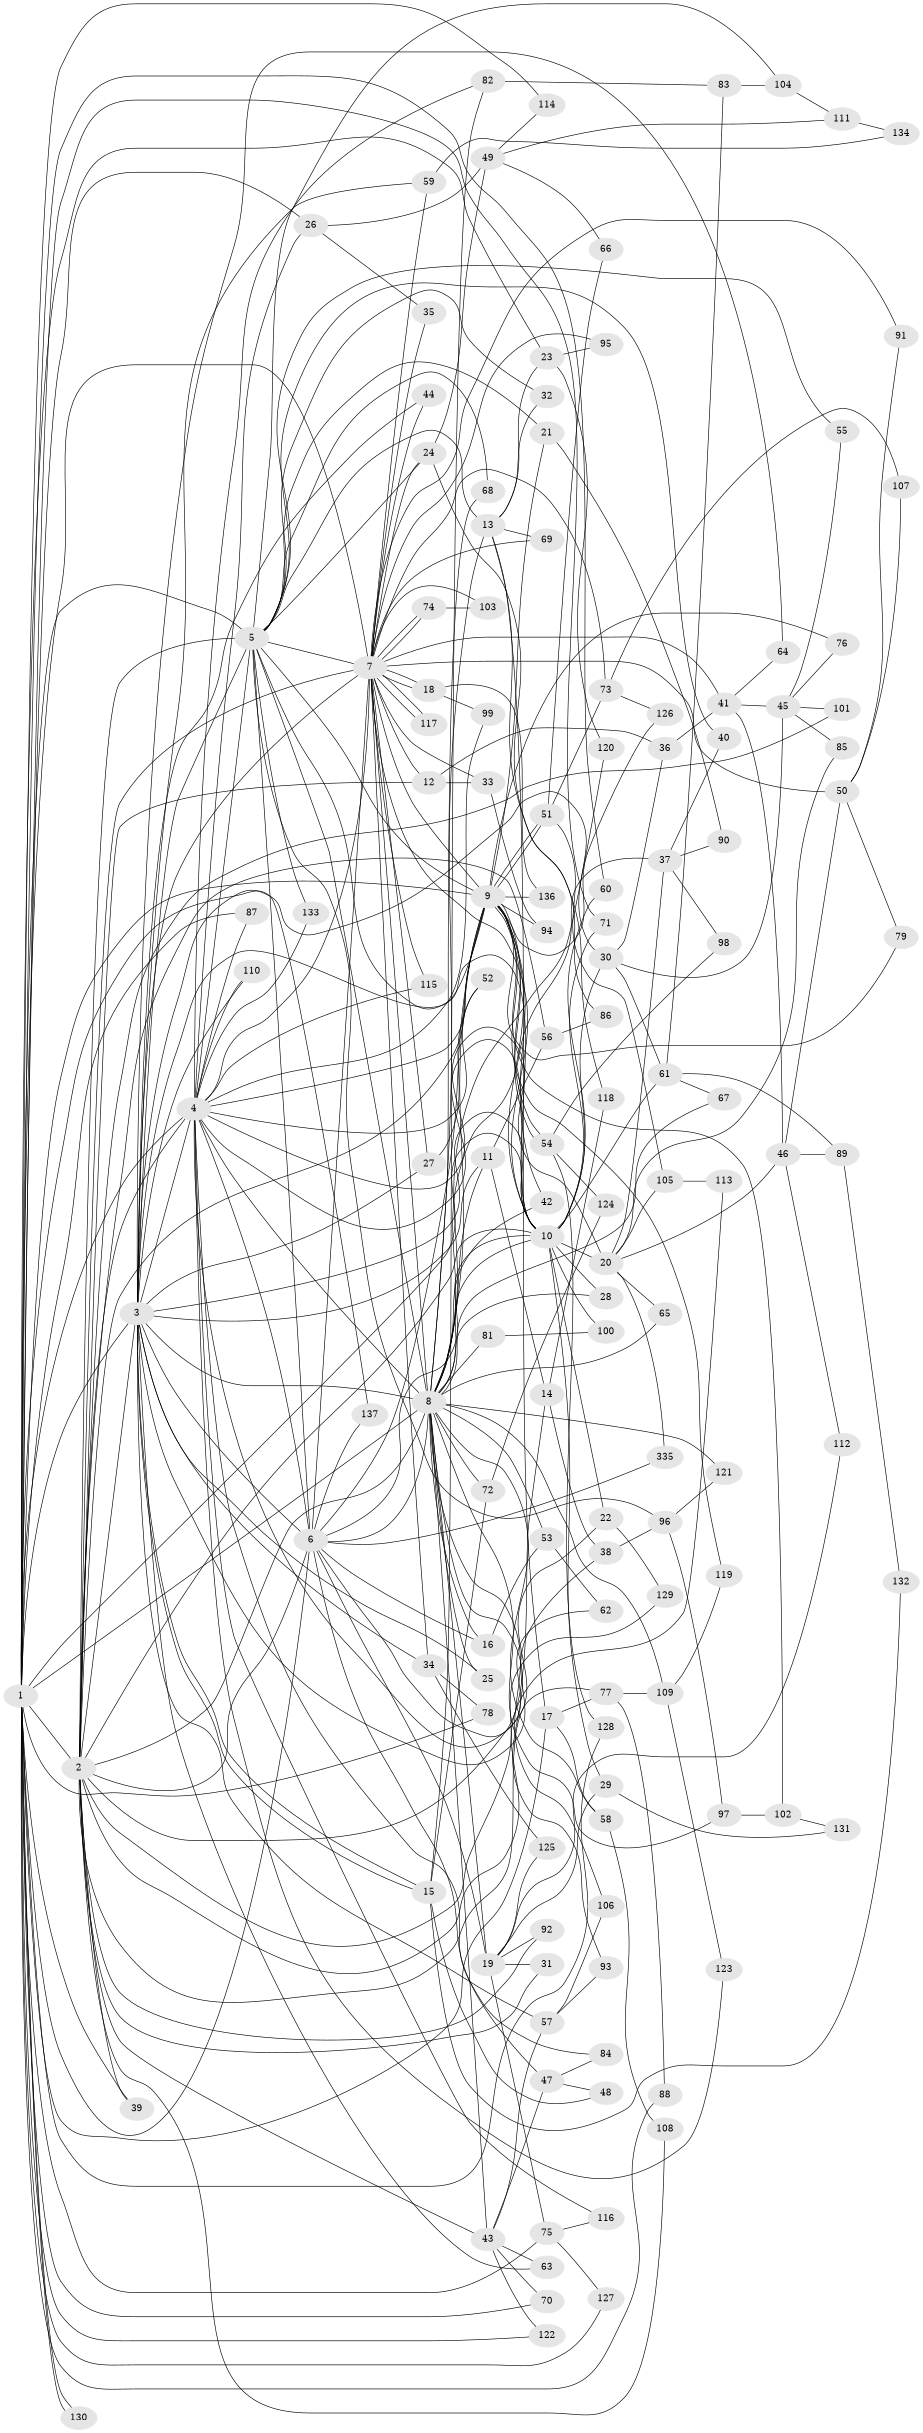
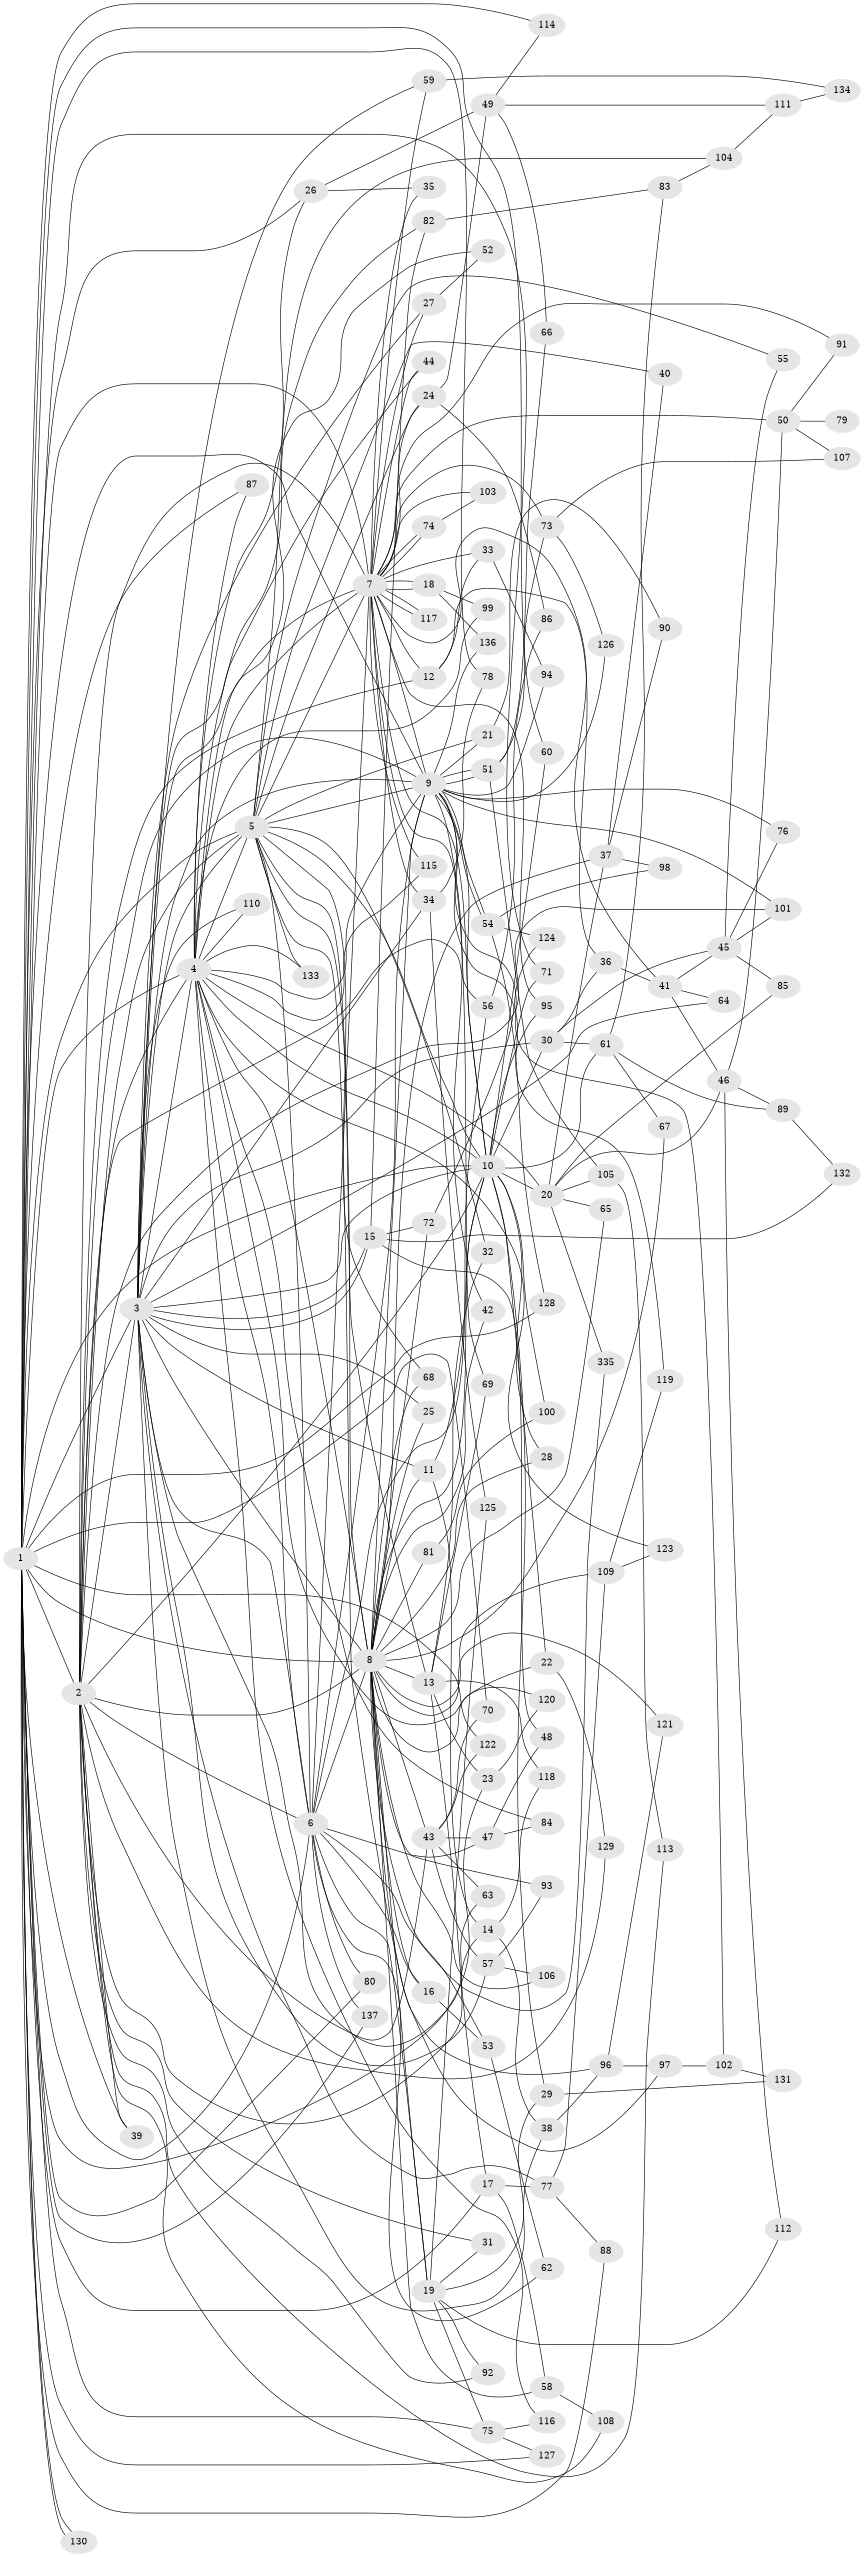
  graph {
    rankdir=LR
    node [color=gray90 style=filled]
    1
    2
    3
    4
    5
    6
    7
    8
    9
    10
    17
    23
    26
    39
    60
    70
    71
    75
    78
+   80
    87
    88
    114
    122
    127
    128
    130
    137
    12
    14
    31
    43
    56
    92
    101
    108
    113
    129
    11
    15
    25
    27
    30
    34
    38
    44
    57
    59
    63
    64
    77
    110
    20
    22
    52
    82
    84
    99
    115
    116
    123
    133
    13
    21
    24
    32
    40
    55
    68
    96
    104
    16
    19
    47
    62
    n76 [label=335]
    18
    33
    35
    41
    50
    69
    73
    74
    91
    95
    103
    117
    81
    28
    37
    42
    53
    58
    65
    67
    72
    93
    97
    106
    109
    120
    121
    51
    54
    76
    79
    94
    102
    119
    126
    136
    29
    61
    100
    49
    36
    118
    86
    48
    132
    45
    125
    134
    46
    85
    105
    83
    90
    111
    112
    107
    98
    124
    66
    131
    89
    1 -- 2
    1 -- 3
    1 -- 4
    1 -- 5
    1 -- 6
    1 -- 7
    1 -- 8
    1 -- 9
    1 -- 10
    1 -- 17
    1 -- 23
    1 -- 26
    1 -- 39
    1 -- 60
    1 -- 70
    1 -- 71
    1 -- 75
    1 -- 78
+   1 -- 80
    1 -- 87
    1 -- 88
    1 -- 114
    1 -- 122
    1 -- 127
    1 -- 128
    1 -- 130
    1 -- 130
    1 -- 137
    2 -- 3
    2 -- 4
    2 -- 5
    2 -- 6
    2 -- 7
    2 -- 8
    2 -- 9
    2 -- 10
    2 -- 39
    2 -- 12
    2 -- 14
    2 -- 31
    2 -- 43
    2 -- 56
    2 -- 92
    2 -- 101
    2 -- 108
    2 -- 113
    2 -- 129
    3 -- 4
    3 -- 5
    3 -- 6
    3 -- 7
    3 -- 8
    3 -- 9
    3 -- 10
    3 -- 11
    3 -- 15
    3 -- 15
    3 -- 25
    3 -- 27
    3 -- 30
    3 -- 34
    3 -- 38
    3 -- 44
    3 -- 57
    3 -- 59
    3 -- 63
    3 -- 64
-   2 -- 77
+   3 -- 77
    3 -- 110
    4 -- 5
    4 -- 6
    4 -- 7
    4 -- 8
    4 -- 9
    4 -- 10
    4 -- 26
    4 -- 87
    4 -- 110
    4 -- 20
    4 -- 22
    4 -- 52
    4 -- 82
    4 -- 84
    4 -- 99
    4 -- 115
    4 -- 116
    4 -- 123
    4 -- 133
    5 -- 6
    5 -- 7
    5 -- 8
    5 -- 9
    5 -- 10
    5 -- 133
    5 -- 13
    5 -- 21
    5 -- 24
    5 -- 32
    5 -- 40
    5 -- 55
    5 -- 68
    5 -- 96
    5 -- 104
    6 -- 7
    6 -- 8
    6 -- 9
    6 -- 10
+   6 -- 80
    6 -- 137
    6 -- 16
    6 -- 19
    6 -- 47
    6 -- 62
    6 -- n76
-   7 -- 8
    7 -- 9
    7 -- 10
    7 -- 12
    7 -- 27
    7 -- 34
    7 -- 44
    7 -- 59
    7 -- 115
    7 -- 24
    7 -- 18
    7 -- 18
    7 -- 33
    7 -- 35
    7 -- 41
    7 -- 50
    7 -- 69
    7 -- 73
    7 -- 74
    7 -- 74
    7 -- 91
    7 -- 95
    7 -- 103
    7 -- 117
    7 -- 117
    8 -- 9
    8 -- 10
    8 -- 43
    8 -- 11
    8 -- 25
    8 -- 13
    8 -- 68
    8 -- 16
    8 -- 19
    8 -- 81
    8 -- 28
    8 -- 37
    8 -- 42
    8 -- 53
    8 -- 58
    8 -- 65
    8 -- 67
    8 -- 72
    8 -- 93
    8 -- 97
    8 -- 106
    8 -- 109
    8 -- 120
    8 -- 121
    9 -- 10
    9 -- 21
    9 -- 42
    9 -- 51
    9 -- 51
    9 -- 54
    9 -- 54
    9 -- 76
-   9 -- 79
+   9 -- 101
    9 -- 94
    9 -- 102
    9 -- 119
    9 -- 126
    9 -- 136
    10 -- 60
    10 -- 71
    10 -- 30
    10 -- 20
    10 -- 22
-   23 -- 95
+   10 -- 95
    10 -- 28
    10 -- 29
    10 -- 61
    10 -- 100
    17 -- 77
    17 -- 58
    23 -- 120
    26 -- 35
    26 -- 49
    75 -- 127
    75 -- 116
    12 -- 33
    12 -- 36
    14 -- 38
    14 -- 118
    43 -- 70
    43 -- 122
    43 -- 57
    43 -- 63
    43 -- 47
    56 -- 86
    11 -- 14
    11 -- 56
    15 -- 82
    15 -- 72
    15 -- 48
    15 -- 132
    27 -- 52
    30 -- 61
    30 -- 36
    30 -- 45
    34 -- 78
    34 -- 125
    38 -- 96
    57 -- 93
    57 -- 106
    59 -- 134
    77 -- 88
    77 -- 109
    20 -- n76
    20 -- 37
    20 -- 65
    20 -- 46
    20 -- 85
    20 -- 105
    22 -- 129
    82 -- 83
    13 -- 17
    13 -- 23
    13 -- 32
    13 -- 69
    13 -- 118
    21 -- 90
    24 -- 49
    24 -- 86
    96 -- 97
    96 -- 121
    104 -- 111
    16 -- 53
    19 -- 75
    19 -- 31
    19 -- 92
    19 -- 29
    19 -- 125
    19 -- 112
    47 -- 84
    47 -- 48
    18 -- 99
    18 -- 136
    33 -- 94
    41 -- 64
    41 -- 45
    41 -- 46
    50 -- 91
    50 -- 79
    50 -- 107
    73 -- 126
    73 -- 107
    74 -- 103
    81 -- 100
    37 -- 40
    37 -- 90
    37 -- 98
    53 -- 62
    58 -- 108
    72 -- 124
    97 -- 102
    109 -- 123
    109 -- 119
    51 -- 73
    51 -- 105
    51 -- 66
    54 -- 128
    54 -- 98
    54 -- 124
    102 -- 131
    29 -- 131
    61 -- 67
    61 -- 83
    61 -- 89
    49 -- 114
    49 -- 111
    49 -- 66
    36 -- 41
    45 -- 101
    45 -- 55
    45 -- 76
    45 -- 85
    46 -- 50
    46 -- 112
    46 -- 89
    105 -- 113
    83 -- 104
    111 -- 134
    89 -- 132
  }
